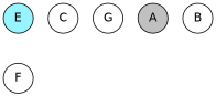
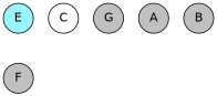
  graph {
    mindist=.1
    node [fillcolor=gray fontname=Helvetica margin=0 shape=circle style=filled]
    edge [style=invis]
    E [fillcolor=cadetblue1]
-   F [fillcolor=white]
+   F
    C [fillcolor=white]
-   G [fillcolor=white]
+   G
    A
-   B [fillcolor=white]
+   B
    subgraph sub_1 {
      E
      F
    }
    E -- F
    F -- F
  }
